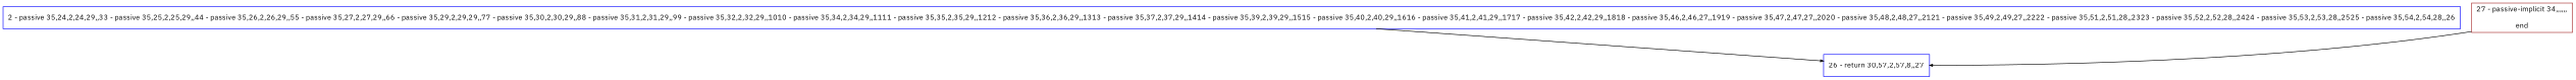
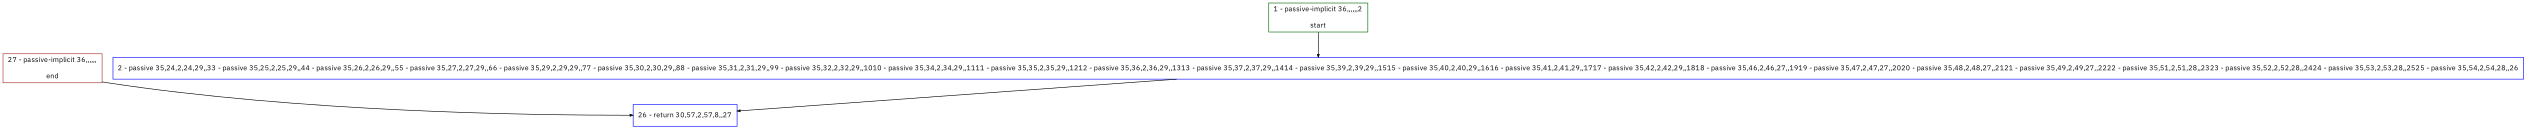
  digraph {
    bgcolor=white
    compound=true
    fillcolor="#FFFFCC"
    fontname="IBM Plex Sans"
    fontsize=12
    pack=true
    packmode=clust
    style="rounded,filled"
    node [color="#0000ff" compound=true fillcolor="#ffffff" fixedsize=false fontname="IBM Plex Sans" fontsize=12 node_initialized=no shape=box style=filled]
    edge [arrowhead=normal arrowsize=0.5 arrowtail=none color="#000000" compound=true dir=forward fontcolor=black fontname="IBM Plex Sans" fontsize=12]
    n1 [label="2 - passive 35,24,2,24,29,,33 - passive 35,25,2,25,29,,44 - passive 35,26,2,26,29,,55 - passive 35,27,2,27,29,,66 - passive 35,29,2,29,29,,77 - passive 35,30,2,30,29,,88 - passive 35,31,2,31,29,,99 - passive 35,32,2,32,29,,1010 - passive 35,34,2,34,29,,1111 - passive 35,35,2,35,29,,1212 - passive 35,36,2,36,29,,1313 - passive 35,37,2,37,29,,1414 - passive 35,39,2,39,29,,1515 - passive 35,40,2,40,29,,1616 - passive 35,41,2,41,29,,1717 - passive 35,42,2,42,29,,1818 - passive 35,46,2,46,27,,1919 - passive 35,47,2,47,27,,2020 - passive 35,48,2,48,27,,2121 - passive 35,49,2,49,27,,2222 - passive 35,51,2,51,28,,2323 - passive 35,52,2,52,28,,2424 - passive 35,53,2,53,28,,2525 - passive 35,54,2,54,28,,26"]
    n2 [label="26 - return 30,57,2,57,8,,27"]
-   n4 [color="#a52a2a" label="27 - passive-implicit 34,,,,,,\n\nend"]
+   n3 [color="#006400" label="1 - passive-implicit 36,,,,,,2\n\nstart"]
+   n4 [color="#a52a2a" label="27 - passive-implicit 36,,,,,,\n\nend"]
    n1 -> n2
+   n3 -> n1
    n4 -> n2
  }
